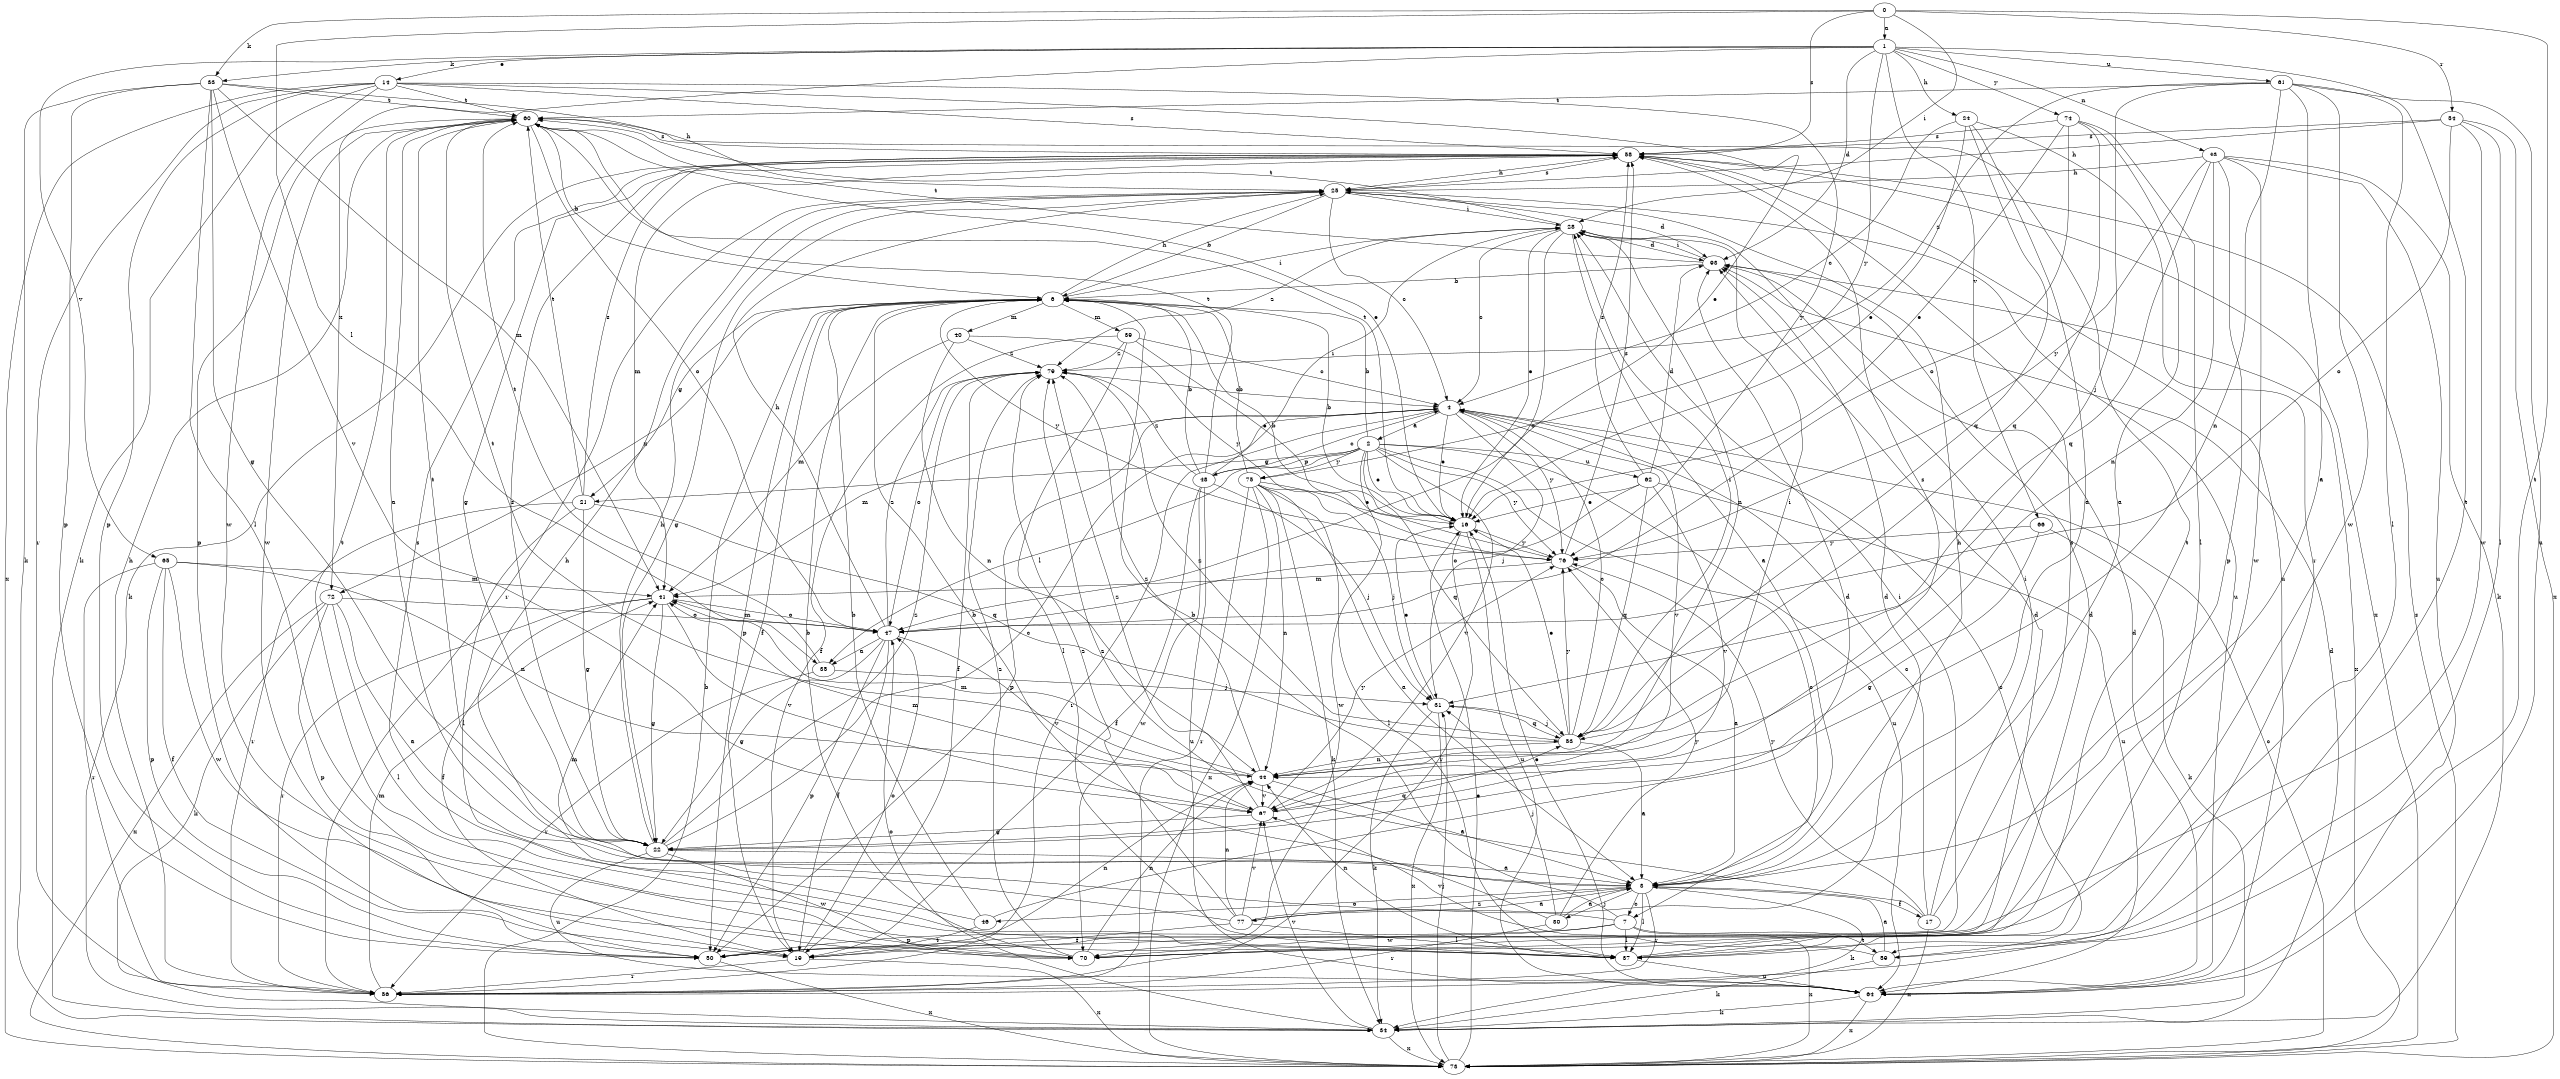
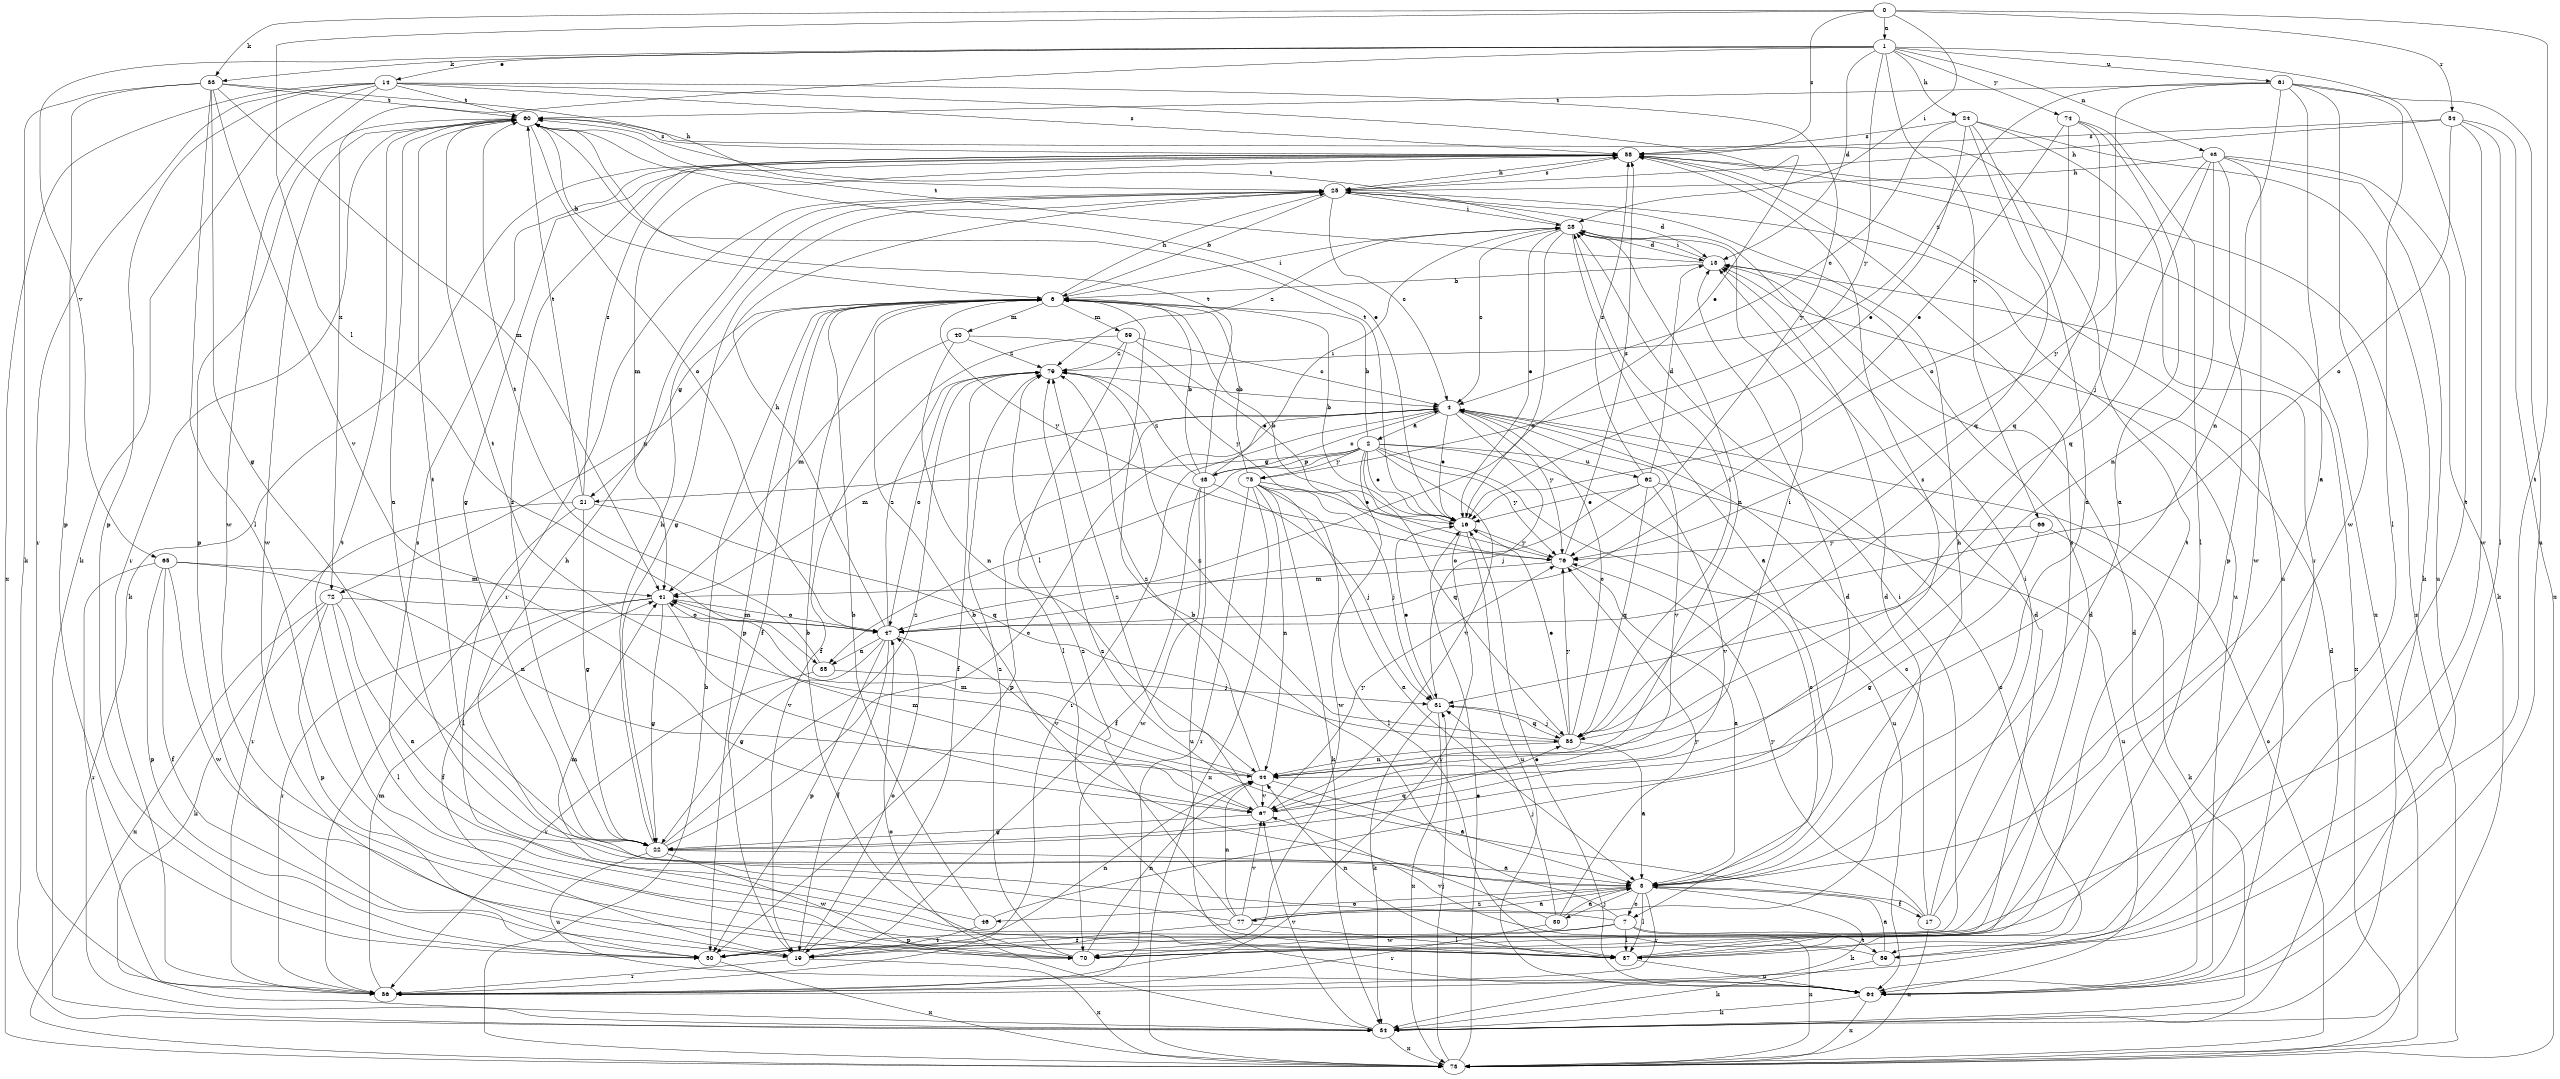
  strict digraph {
    0
    1
    28
    33
    35
    54
    58
    59
-   13 [label=93]
+   13
    14
    24
    43
    61
    65
    66
    72
    74
    75
    16
    3
    n21 [label=4]
    60
    79
    44
    47
    67
    25
    34
    37
    50
    41
    22
    56
    31
    73
    64
    6
    70
    76
    53
    19
    2
    7
    21
    48
    62
    39
    40
    17
    30
    46
    77
    0 -> 1 [label=a]
    0 -> 28 [label=i]
    0 -> 33 [label=k]
    0 -> 35 [label=l]
    0 -> 54 [label=r]
    0 -> 58 [label=s]
    0 -> 59 [label=t]
    1 -> 33 [label=k]
    1 -> 59 [label=t]
    1 -> 13 [label=d]
    1 -> 14 [label=e]
    1 -> 24 [label=h]
    1 -> 43 [label=n]
    1 -> 61 [label=u]
    1 -> 65 [label=v]
    1 -> 66 [label=v]
    1 -> 72 [label=x]
    1 -> 74 [label=y]
    1 -> 75 [label=y]
    28 -> 13 [label=d]
    28 -> 16 [label=e]
    28 -> 3 [label=a]
    28 -> n21 [label=c]
    28 -> 60 [label=t]
    28 -> 79 [label=z]
    28 -> 44 [label=n]
    28 -> 47 [label=o]
    33 -> 60 [label=t]
    33 -> 67 [label=v]
    33 -> 25 [label=h]
    33 -> 34 [label=k]
    33 -> 37 [label=l]
    33 -> 50 [label=p]
    33 -> 41 [label=m]
    33 -> 22 [label=g]
    35 -> 60 [label=t]
    35 -> 56 [label=r]
    35 -> 31 [label=j]
    54 -> 58 [label=s]
    54 -> 47 [label=o]
    54 -> 25 [label=h]
    54 -> 37 [label=l]
    54 -> 50 [label=w]
    54 -> 73 [label=x]
    58 -> 25 [label=h]
    58 -> 34 [label=k]
    58 -> 41 [label=m]
    58 -> 22 [label=g]
    58 -> 73 [label=x]
    58 -> 64 [label=u]
    59 -> 3 [label=a]
    59 -> n21 [label=c]
    59 -> 67 [label=v]
    59 -> 34 [label=k]
    13 -> 28 [label=i]
    13 -> 60 [label=t]
    13 -> 73 [label=x]
    13 -> 6 [label=b]
    14 -> 58 [label=s]
    14 -> 16 [label=e]
    14 -> 60 [label=t]
    14 -> 34 [label=k]
    14 -> 50 [label=p]
    14 -> 56 [label=r]
    14 -> 73 [label=x]
    14 -> 70 [label=w]
    14 -> 76 [label=y]
-   74 -> 58 [label=s]
+   24 -> 58 [label=s]
    24 -> 16 [label=e]
    24 -> 3 [label=a]
    24 -> n21 [label=c]
+   24 -> 34 [label=k]
    24 -> 56 [label=r]
    24 -> 53 [label=q]
    43 -> 44 [label=n]
    43 -> 25 [label=h]
    43 -> 34 [label=k]
    43 -> 50 [label=p]
    43 -> 64 [label=u]
    43 -> 70 [label=w]
    43 -> 76 [label=y]
    43 -> 53 [label=q]
    61 -> 3 [label=a]
    61 -> 60 [label=t]
    61 -> 79 [label=z]
    61 -> 44 [label=n]
    61 -> 37 [label=l]
    61 -> 31 [label=j]
    61 -> 64 [label=u]
    61 -> 70 [label=w]
    65 -> 44 [label=n]
    65 -> 50 [label=p]
    65 -> 41 [label=m]
    65 -> 56 [label=r]
    65 -> 70 [label=w]
    65 -> 19 [label=f]
    66 -> 34 [label=k]
    66 -> 22 [label=g]
    66 -> 76 [label=y]
    72 -> 3 [label=a]
    72 -> 47 [label=o]
    72 -> 34 [label=k]
    72 -> 37 [label=l]
    72 -> 50 [label=p]
    72 -> 73 [label=x]
    74 -> 16 [label=e]
    74 -> 3 [label=a]
    74 -> 47 [label=o]
    74 -> 37 [label=l]
    74 -> 53 [label=q]
    75 -> 16 [label=e]
    75 -> 3 [label=a]
    75 -> 44 [label=n]
    75 -> 34 [label=k]
    75 -> 37 [label=l]
    75 -> 56 [label=r]
    75 -> 31 [label=j]
    75 -> 73 [label=x]
    75 -> 6 [label=b]
    16 -> 60 [label=t]
    16 -> 56 [label=r]
    16 -> 64 [label=u]
    16 -> 6 [label=b]
    16 -> 76 [label=y]
    3 -> 25 [label=h]
    3 -> 34 [label=k]
    3 -> 37 [label=l]
    3 -> 56 [label=r]
    3 -> 7 [label=c]
    3 -> 17 [label=f]
    3 -> 30 [label=j]
    3 -> 46 [label=o]
    3 -> 77 [label=z]
    n21 -> 16 [label=e]
    n21 -> 67 [label=v]
    n21 -> 50 [label=p]
    n21 -> 41 [label=m]
    n21 -> 56 [label=r]
    n21 -> 31 [label=j]
    n21 -> 76 [label=y]
    n21 -> 2 [label=a]
    60 -> 58 [label=s]
    60 -> 16 [label=e]
    60 -> 3 [label=a]
    60 -> 47 [label=o]
    60 -> 50 [label=p]
-   60 -> 56 [label=h]
+   60 -> 56 [label=r]
    60 -> 6 [label=b]
    79 -> n21 [label=c]
    79 -> 47 [label=o]
    79 -> 19 [label=f]
    44 -> 28 [label=i]
    44 -> 3 [label=a]
    44 -> 60 [label=t]
    44 -> 79 [label=z]
    44 -> 67 [label=v]
    44 -> 41 [label=m]
    47 -> 35 [label=a]
    47 -> 79 [label=z]
    47 -> 67 [label=v]
    47 -> 25 [label=h]
    47 -> 50 [label=p]
    47 -> 41 [label=m]
    47 -> 22 [label=g]
    47 -> 19 [label=f]
    67 -> 58 [label=s]
    67 -> 79 [label=z]
    67 -> 41 [label=m]
    67 -> 22 [label=g]
    67 -> 76 [label=y]
    25 -> 28 [label=i]
    25 -> 58 [label=s]
    25 -> 13 [label=d]
    25 -> n21 [label=c]
    25 -> 22 [label=g]
    25 -> 56 [label=r]
    25 -> 64 [label=u]
    25 -> 6 [label=b]
    34 -> 13 [label=d]
    34 -> 47 [label=o]
    34 -> 67 [label=v]
    34 -> 73 [label=x]
    37 -> 13 [label=d]
    37 -> 60 [label=t]
    37 -> 44 [label=n]
    37 -> 64 [label=u]
    50 -> 28 [label=i]
    50 -> 73 [label=x]
    41 -> 47 [label=o]
    41 -> 67 [label=v]
    41 -> 22 [label=g]
    41 -> 56 [label=r]
    41 -> 19 [label=f]
    22 -> 58 [label=s]
    22 -> 3 [label=a]
    22 -> n21 [label=c]
    22 -> 60 [label=t]
    22 -> 79 [label=z]
    22 -> 25 [label=h]
    22 -> 64 [label=u]
    22 -> 70 [label=w]
    22 -> 53 [label=q]
    56 -> 41 [label=m]
    31 -> 16 [label=e]
    31 -> 34 [label=k]
    31 -> 73 [label=x]
    31 -> 53 [label=q]
    73 -> 58 [label=s]
    73 -> 16 [label=e]
    73 -> n21 [label=c]
    73 -> 31 [label=j]
    73 -> 6 [label=b]
    64 -> 13 [label=d]
    64 -> 16 [label=e]
    64 -> 34 [label=k]
    64 -> 73 [label=x]
    6 -> 28 [label=i]
    6 -> 72 [label=x]
    6 -> 25 [label=h]
    6 -> 50 [label=p]
    6 -> 76 [label=y]
    6 -> 19 [label=f]
    6 -> 21 [label=g]
    6 -> 39 [label=m]
    6 -> 40 [label=m]
    70 -> 13 [label=d]
    70 -> 60 [label=t]
    70 -> 79 [label=z]
    70 -> 44 [label=n]
    70 -> 6 [label=b]
    76 -> 58 [label=s]
    76 -> 3 [label=a]
    76 -> 41 [label=m]
    76 -> 6 [label=b]
    53 -> 28 [label=i]
    53 -> 16 [label=e]
    53 -> 3 [label=a]
    53 -> n21 [label=c]
    53 -> 79 [label=z]
    53 -> 44 [label=n]
    53 -> 31 [label=j]
    53 -> 76 [label=y]
    19 -> 60 [label=w]
    19 -> 44 [label=n]
    19 -> 47 [label=o]
    19 -> 56 [label=r]
    19 -> 73 [label=x]
    2 -> 35 [label=l]
    2 -> 75 [label=y]
    2 -> 16 [label=e]
    2 -> 67 [label=v]
    2 -> 64 [label=u]
    2 -> 6 [label=b]
    2 -> 70 [label=w]
    2 -> 76 [label=y]
    2 -> 53 [label=q]
    2 -> 7 [label=c]
    2 -> 21 [label=g]
    2 -> 48 [label=p]
    2 -> 62 [label=u]
    7 -> 59 [label=t]
    7 -> 37 [label=l]
    7 -> 50 [label=p]
    7 -> 41 [label=m]
    7 -> 73 [label=x]
    7 -> 6 [label=b]
    7 -> 70 [label=w]
    21 -> 58 [label=s]
    21 -> 60 [label=t]
    21 -> 37 [label=l]
    21 -> 22 [label=g]
    21 -> 56 [label=r]
    21 -> 53 [label=q]
    48 -> 28 [label=i]
    48 -> n21 [label=c]
    48 -> 60 [label=t]
    48 -> 79 [label=z]
    48 -> 31 [label=j]
    48 -> 64 [label=u]
    48 -> 6 [label=b]
    48 -> 70 [label=w]
    48 -> 19 [label=f]
    62 -> 58 [label=s]
    62 -> 13 [label=d]
    62 -> 16 [label=e]
    62 -> 47 [label=o]
    62 -> 67 [label=v]
    62 -> 64 [label=u]
    62 -> 53 [label=q]
    39 -> 16 [label=e]
    39 -> n21 [label=c]
    39 -> 79 [label=z]
    39 -> 37 [label=l]
    39 -> 19 [label=f]
    40 -> 79 [label=z]
    40 -> 44 [label=n]
    40 -> 41 [label=m]
    40 -> 76 [label=y]
    17 -> 28 [label=i]
    17 -> 58 [label=s]
    17 -> n21 [label=c]
    17 -> 79 [label=z]
    17 -> 73 [label=x]
    17 -> 76 [label=y]
    30 -> 3 [label=a]
    30 -> 56 [label=r]
    30 -> 31 [label=j]
    30 -> 6 [label=b]
    30 -> 76 [label=y]
    46 -> 58 [label=s]
    46 -> 13 [label=d]
    46 -> 6 [label=b]
    46 -> 19 [label=t]
    77 -> 13 [label=d]
    77 -> 3 [label=a]
    77 -> 79 [label=z]
    77 -> 44 [label=n]
    77 -> 67 [label=v]
    77 -> 25 [label=h]
    77 -> 37 [label=l]
    77 -> 19 [label=f]
  }
